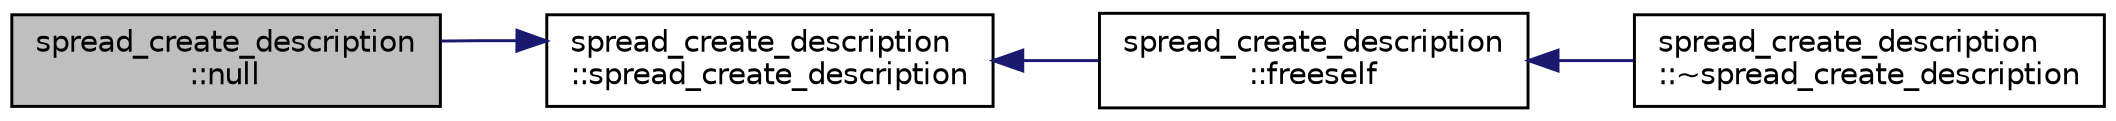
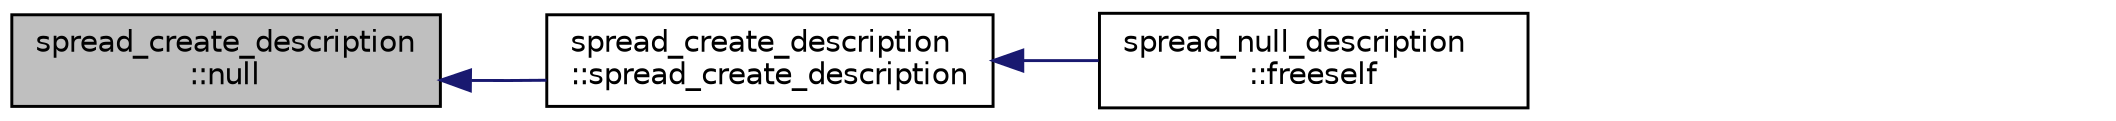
  digraph {
    rankdir=LR
    node [color=black fillcolor=white fontname=Helvetica fontsize=10 shape=record style=filled]
    edge [color=midnightblue dir=back fontname=Helvetica fontsize=10 labelfontname=Helvetica labelfontsize=10 style=solid]
    n1 [fillcolor=grey75 fontcolor=black height=0.2 label="spread_create_description\l::null" width=0.4]
    n2 [height=0.2 label="spread_create_description\l::spread_create_description" width=0.4]
-   n3 [height=0.2 label="spread_create_description\l::freeself" width=0.4]
-   n4 [height=0.2 label="spread_create_description\l::~spread_create_description" width=0.4]
-   n2 -> n1
+   n3 [height=0.2 label="spread_null_description\l::freeself" width=0.4]
+   n1 -> n2
    n2 -> n3
-   n3 -> n4
  }
